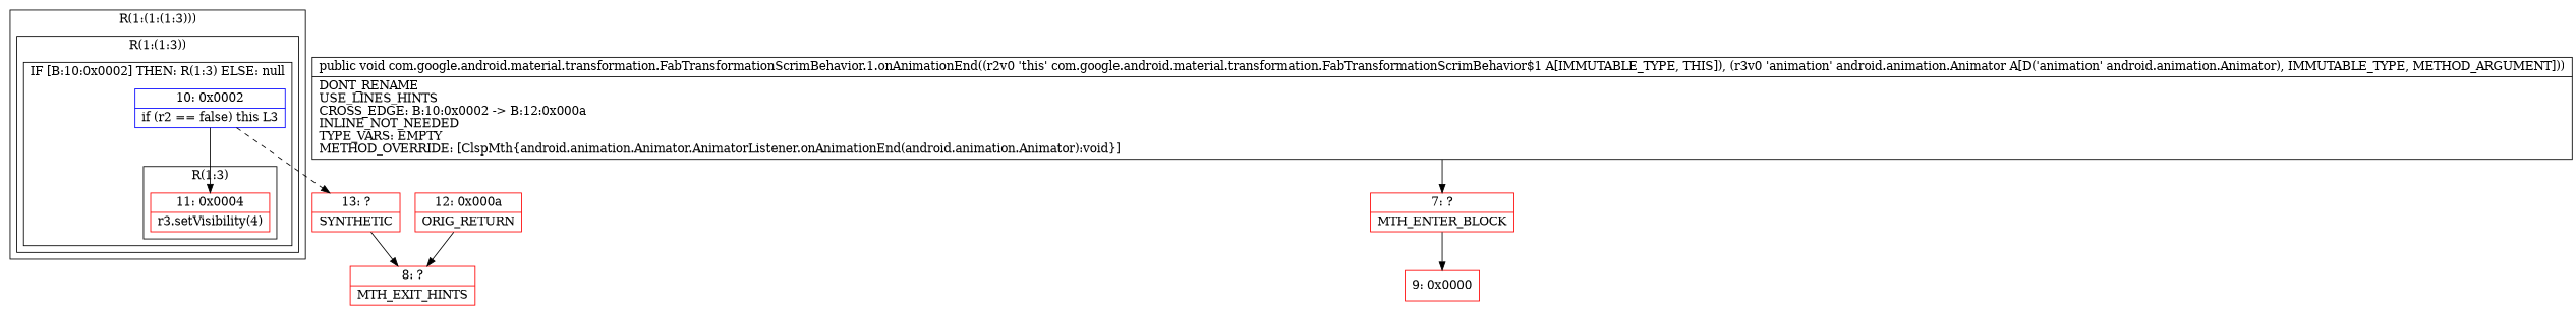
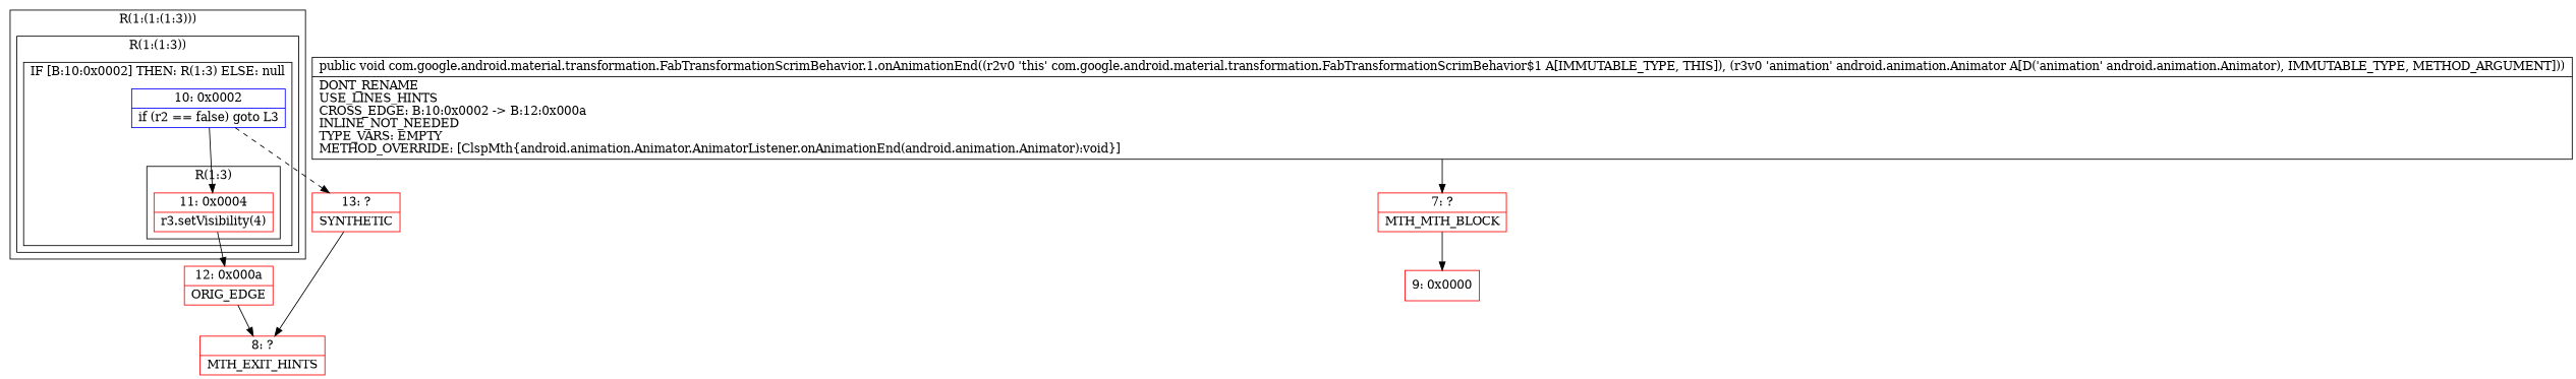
  digraph {
    node [color=red shape=record]
    n1 [label="{11\:\ 0x0004|r3.setVisibility(4)\l}"]
-   n2 [color=blue label="{10\:\ 0x0002|if (r2 == false) this L3\l}"]
-   n3 [label="{12\:\ 0x000a|ORIG_RETURN\l}"]
+   n2 [color=blue label="{10\:\ 0x0002|if (r2 == false) goto L3\l}"]
+   n3 [label="{12\:\ 0x000a|ORIG_EDGE\l}"]
    n4 [label="{13\:\ ?|SYNTHETIC\l}"]
    n5 [label="{8\:\ ?|MTH_EXIT_HINTS\l}"]
-   n6 [label="{7\:\ ?|MTH_ENTER_BLOCK\l}"]
+   n6 [label="{7\:\ ?|MTH_MTH_BLOCK\l}"]
    n7 [label="{9\:\ 0x0000}"]
    n8 [label="{public void com.google.android.material.transformation.FabTransformationScrimBehavior.1.onAnimationEnd((r2v0 'this' com.google.android.material.transformation.FabTransformationScrimBehavior$1 A[IMMUTABLE_TYPE, THIS]), (r3v0 'animation' android.animation.Animator A[D('animation' android.animation.Animator), IMMUTABLE_TYPE, METHOD_ARGUMENT]))  | DONT_RENAME\lUSE_LINES_HINTS\lCROSS_EDGE: B:10:0x0002 \-\> B:12:0x000a\lINLINE_NOT_NEEDED\lTYPE_VARS: EMPTY\lMETHOD_OVERRIDE: [ClspMth\{android.animation.Animator.AnimatorListener.onAnimationEnd(android.animation.Animator):void\}]\l}" color=""]
    subgraph cluster_1 {
      label="R(1:(1:(1:3)))"
      subgraph cluster_2 {
        label="R(1:(1:3))"
        subgraph cluster_3 {
          label="IF [B:10:0x0002] THEN: R(1:3) ELSE: null"
          n2
          subgraph cluster_4 {
            label="R(1:3)"
            n1
          }
        }
      }
    }
+   n1 -> n3
    n2 -> n1
    n2 -> n4 [style=dashed]
    n3 -> n5
    n4 -> n5
    n6 -> n7
    n8 -> n6
  }
